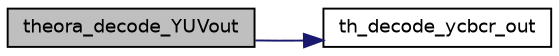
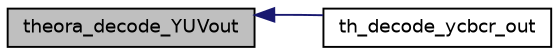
  digraph {
    rankdir=LR
    node [color=black fontname=Helvetica fontsize=10 shape=record style=filled]
    n1 [fillcolor=grey75 fontcolor=black height=0.2 label=theora_decode_YUVout width=0.4]
    n2 [fillcolor=white height=0.2 label=th_decode_ycbcr_out width=0.4]
-   n1 -> n2 [color=midnightblue fontname=Helvetica fontsize=10 labelfontname=Helvetica labelfontsize=10 style=solid]
+   n2 -> n1 [color=midnightblue fontname=Helvetica fontsize=10 labelfontname=Helvetica labelfontsize=10 style=solid]
  }
